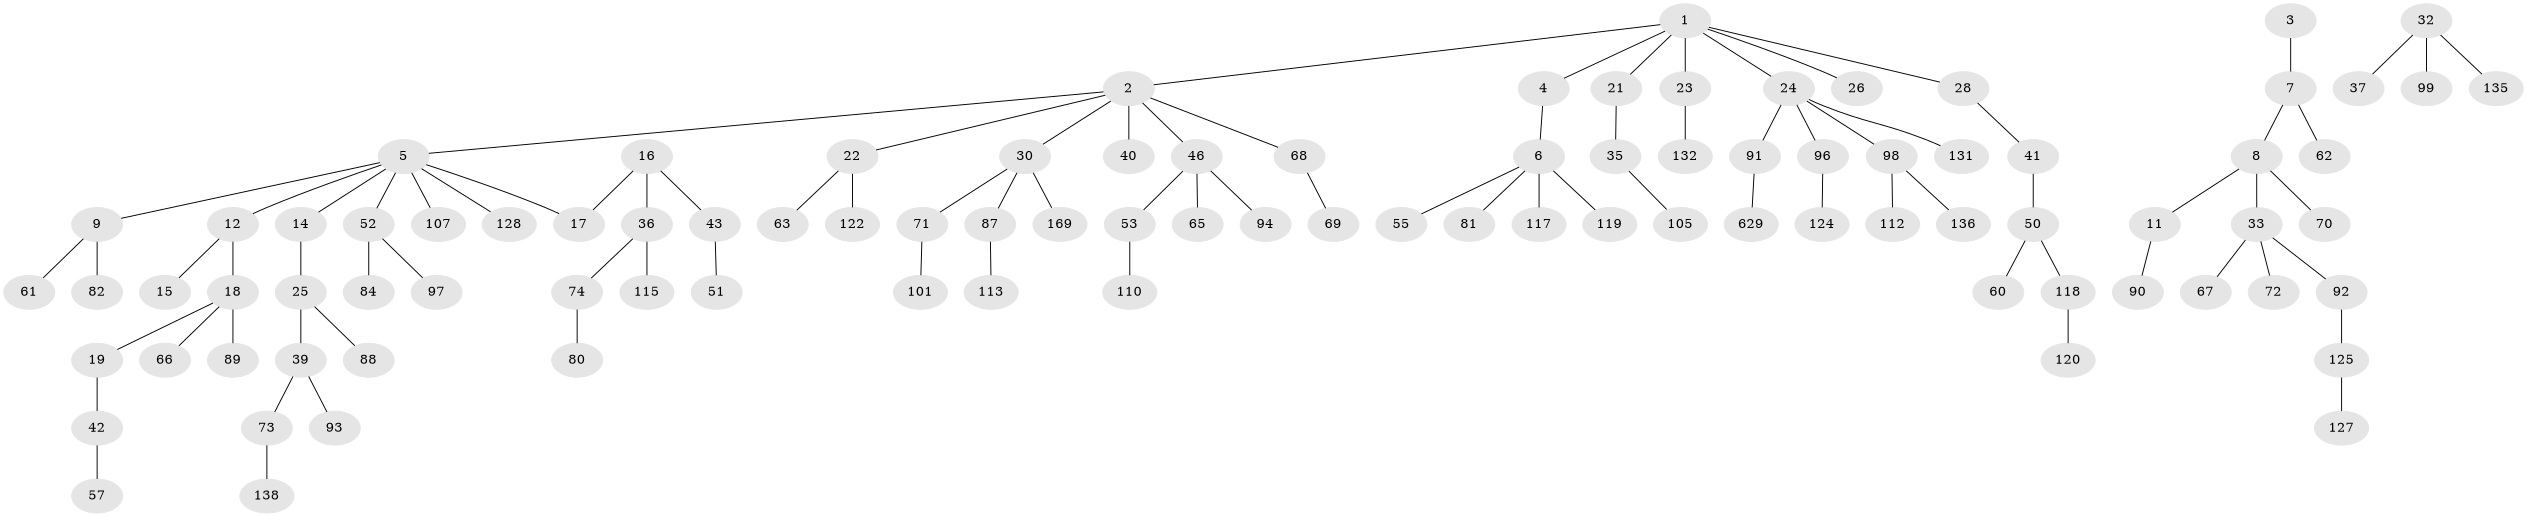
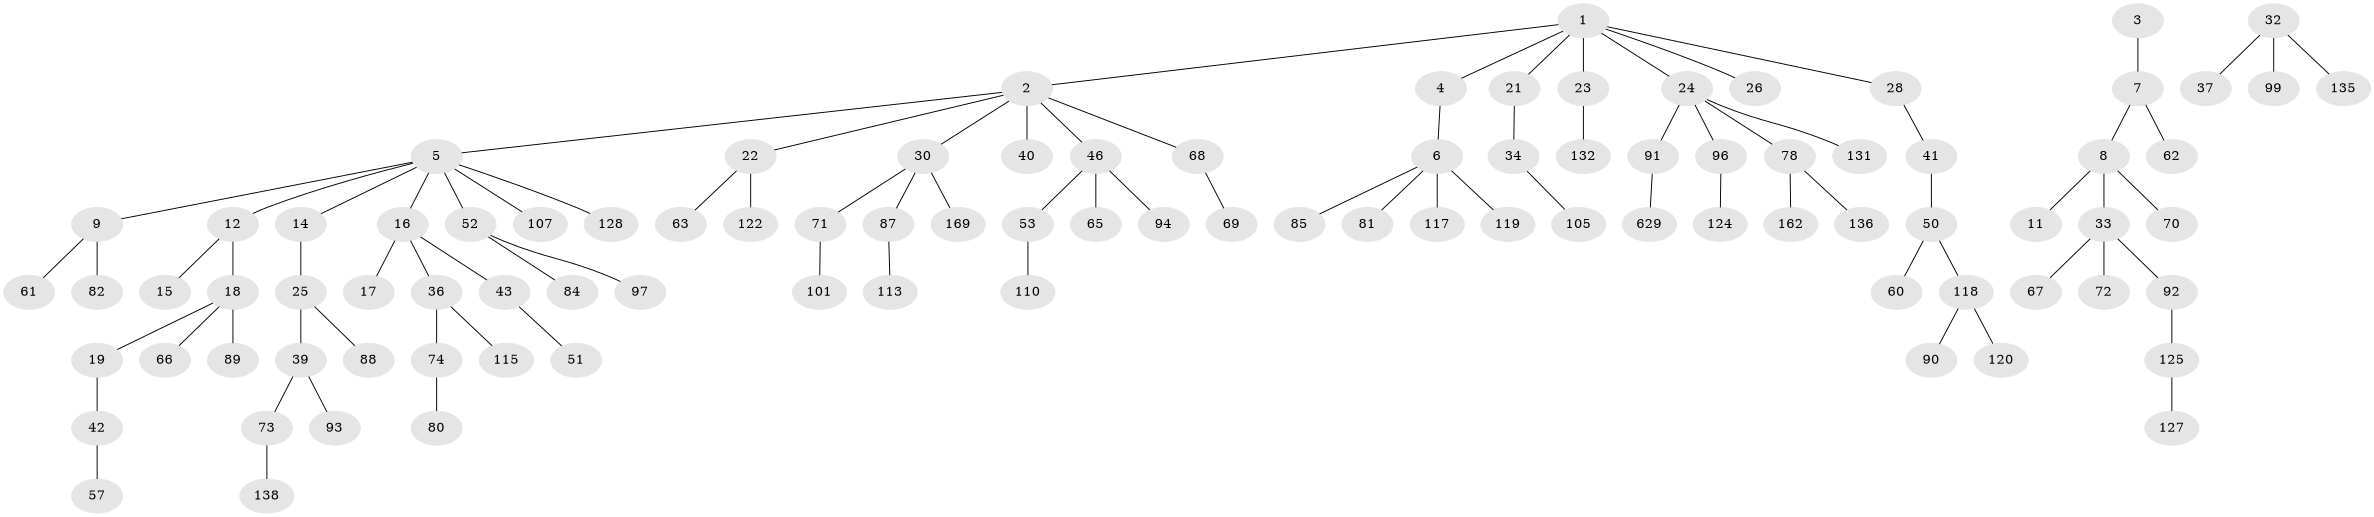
  graph {
    node [color=gray90 style=filled]
    1 [super="+10"]
    2 [super="+38"]
    4 [super="+49"]
    21
    23 [super="+59"]
    24 [super="+78"]
    26 [super="+45"]
    28
    5 [super="+116"]
    22 [super="+27"]
    30 [super="+58"]
    40 [super="+108"]
    46 [super="+48"]
    68
    6 [super="+13"]
-   34 [super="+54" label=35]
+   34 [super="+54"]
    132
    91
    96
-   98 [super="+103"]
+   98 [super="+103" label=78]
    131
    41 [super="+75"]
    3 [super="+133"]
    7
    9 [super="+29"]
    12 [super="+79"]
    14
    16 [super="+20"]
    52 [super="+137"]
    107
    128
    63
    122
    71
    87 [super="+100"]
    n36 [label=169]
    53
    65
    94
    69
    8
    62 [super="+95"]
-   55
+   55 [label=85]
    81
    117 [super="+123"]
    119
    61
    82
    15 [super="+83"]
    18 [super="+47"]
    25 [super="+85"]
    17
    36 [super="+114"]
    43 [super="+134"]
    84
    97
    11 [super="+102"]
    33 [super="+35"]
    70
    90
    67 [super="+86"]
    72 [super="+77"]
    92 [super="+104"]
    39 [super="+64"]
    88
    19 [super="+44"]
    66
    89
    74
    115
    51 [super="+111"]
    42
    57 [super="+76"]
    105 [super="+106"]
    n75 [label=629]
    124
-   112
+   112 [label=162]
    136
    73
    93
    50 [super="+121"]
    101
    113 [super="+130"]
    32 [super="+126"]
    37 [super="+56"]
    99
    135
    125
    80
    138
    60
    118
    110
    120
    127
    1 -- 2
    1 -- 4
    1 -- 21
    1 -- 23
    1 -- 24
    1 -- 26
    1 -- 28
    2 -- 5
    2 -- 22
    2 -- 30
    2 -- 40
    2 -- 46
    2 -- 68
    4 -- 6
    21 -- 34
    23 -- 132
    24 -- 91
    24 -- 96
    24 -- 98
    24 -- 131
    28 -- 41
    5 -- 9
    5 -- 12
    5 -- 14
-   5 -- 17
+   5 -- 16
    5 -- 52
    5 -- 107
    5 -- 128
    22 -- 63
    22 -- 122
    30 -- 71
    30 -- 87
    30 -- n36
    46 -- 53
    46 -- 65
    46 -- 94
    68 -- 69
    6 -- 55
    6 -- 81
    6 -- 117
    6 -- 119
    34 -- 105
    91 -- n75
    96 -- 124
    98 -- 112
    98 -- 136
    41 -- 50
    3 -- 7
    7 -- 8
    7 -- 62
    9 -- 61
    9 -- 82
    12 -- 15
    12 -- 18
    14 -- 25
    16 -- 17
    16 -- 36
    16 -- 43
    52 -- 84
    52 -- 97
    71 -- 101
    87 -- 113
    53 -- 110
    8 -- 11
    8 -- 33
    8 -- 70
    18 -- 19
    18 -- 66
    18 -- 89
    25 -- 39
    25 -- 88
    36 -- 74
    36 -- 115
    43 -- 51
-   11 -- 90
+   118 -- 90
    33 -- 67
    33 -- 72
    33 -- 92
    92 -- 125
    39 -- 73
    39 -- 93
    19 -- 42
    74 -- 80
    42 -- 57
    73 -- 138
    50 -- 60
    50 -- 118
    32 -- 37
    32 -- 99
    32 -- 135
    125 -- 127
    118 -- 120
  }
